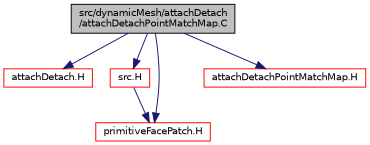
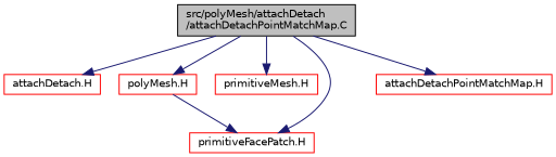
  digraph {
    node [color=red fontname=Helvetica fontsize=10 shape=record]
    edge [color=midnightblue fontname=Helvetica fontsize=10 labelfontname=Helvetica labelfontsize=10 style=solid]
-   n1 [color=black fillcolor=grey75 fontcolor=black height=0.2 label="src/dynamicMesh/attachDetach\l/attachDetachPointMatchMap.C" style=filled width=0.4]
+   n1 [color=black fillcolor=grey75 fontcolor=black height=0.2 label="src/polyMesh/attachDetach\l/attachDetachPointMatchMap.C" style=filled width=0.4]
    n2 [height=0.2 label="attachDetach.H" width=0.4]
-   n3 [height=0.2 label="src.H" width=0.4]
+   n3 [height=0.2 label="polyMesh.H" width=0.4]
+   n4 [height=0.2 label="primitiveMesh.H" width=0.4]
    n5 [height=0.2 label="primitiveFacePatch.H" width=0.4]
    n6 [height=0.2 label="attachDetachPointMatchMap.H" width=0.4]
    n1 -> n2
    n1 -> n3
+   n1 -> n4
    n1 -> n5
    n1 -> n6
    n3 -> n5
  }
